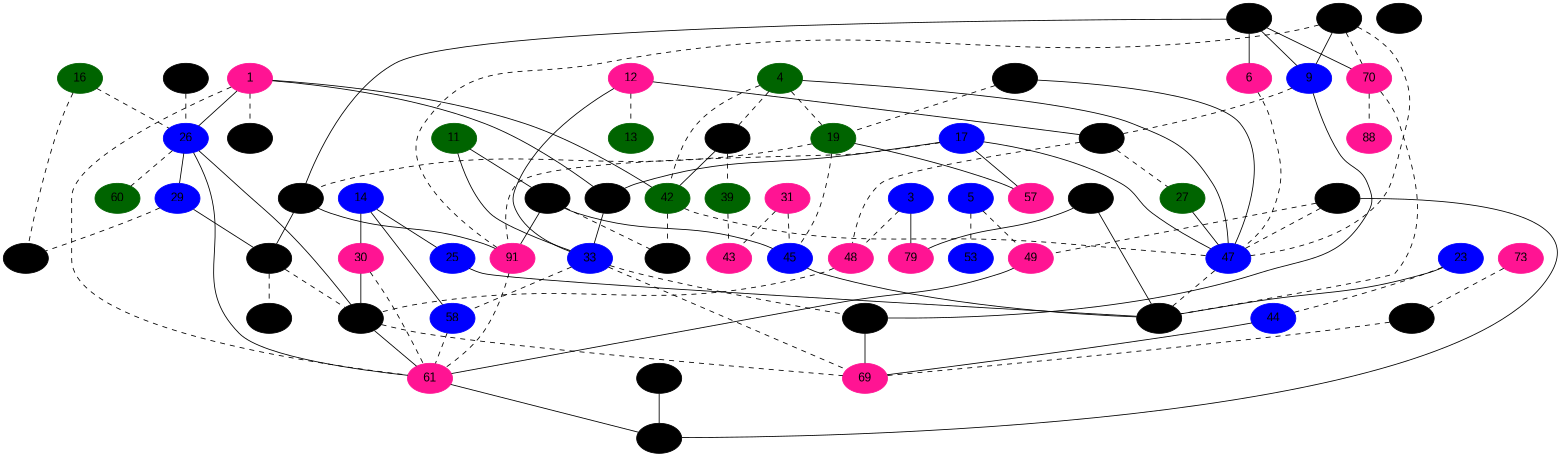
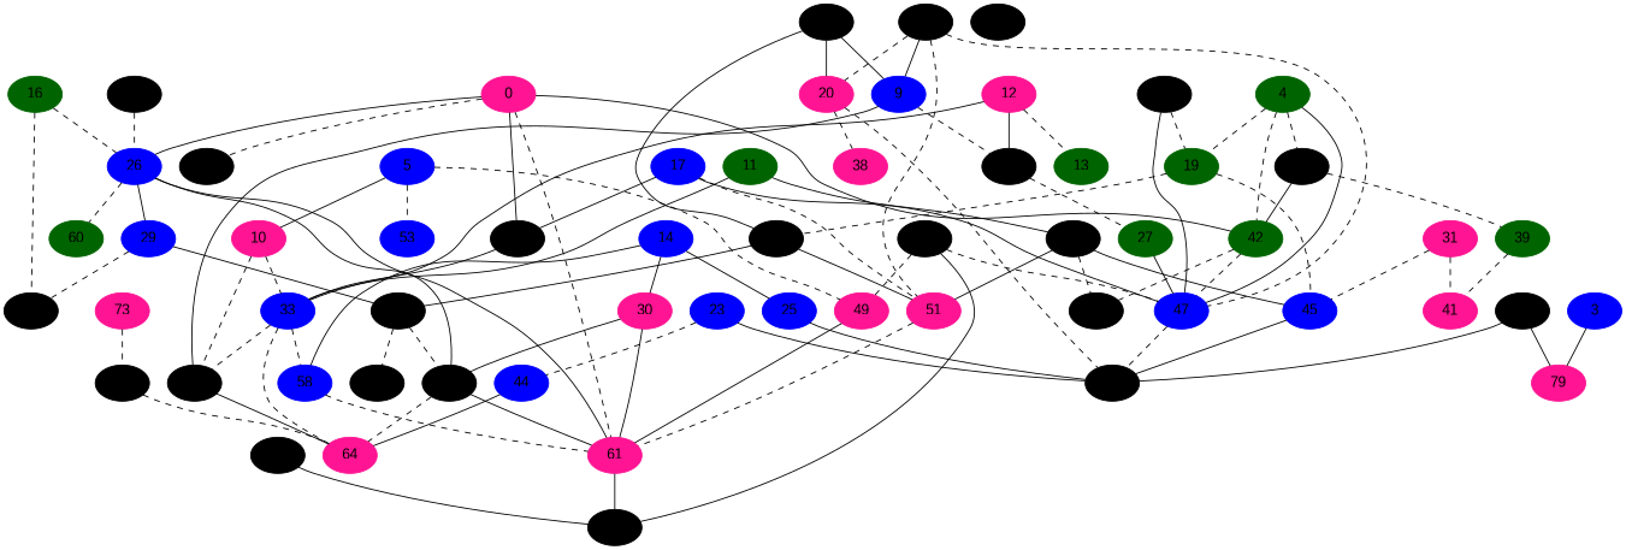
  graph {
    fontname="Liberation Sans"
    node [color=black fontname="Liberation Sans" style=filled]
    edge [fontname="Liberation Sans" style=dashed]
-   1 [color=deeppink]
+   1 [color=deeppink label=0]
    24
    26 [color=blue]
    34
    42 [color=darkgreen]
    61 [color=deeppink]
    33 [color=blue]
    29 [color=blue]
    50
    60 [color=darkgreen]
    47 [color=blue]
    62
-   6 [color=deeppink]
    2
    9 [color=blue]
-   20 [color=deeppink label=70]
+   20 [color=deeppink]
    28
    22
    55
-   38 [color=deeppink label=88]
+   38 [color=deeppink]
    56
-   51 [color=deeppink label=91]
+   51 [color=deeppink]
    36
    3 [color=blue]
-   48 [color=deeppink]
    n26 [color=deeppink label=79]
    4 [color=darkgreen]
    19 [color=darkgreen]
    32
-   57 [color=deeppink]
    45 [color=blue]
    39 [color=darkgreen]
    5 [color=blue]
+   10 [color=deeppink]
    49 [color=deeppink]
    53 [color=blue]
    7
    8
    27 [color=darkgreen]
-   64 [color=deeppink label=69]
+   64 [color=deeppink]
    58 [color=blue]
    11 [color=darkgreen]
    21
    12 [color=deeppink]
    13 [color=darkgreen]
    14 [color=blue]
    25 [color=blue]
    30 [color=deeppink]
    15
    63
    16 [color=darkgreen]
    40
    17 [color=blue]
    18
    23 [color=blue]
    44 [color=blue]
    52
    31 [color=deeppink]
-   41 [color=deeppink label=43]
+   41 [color=deeppink]
    35
    37
    n62 [color=deeppink label=73]
    46
    54
    1 -- 24 [style=solid]
    1 -- 26 [style=solid]
    1 -- 34
    1 -- 42 [style=solid]
    1 -- 61
    24 -- 33 [style=solid]
    26 -- 61 [style=solid]
    26 -- 29 [style=solid]
    26 -- 50 [style=solid]
    26 -- 60
    42 -- 47
    42 -- 62
    61 -- 63 [style=solid]
    33 -- 55
    33 -- 64
    33 -- 58
    29 -- 36 [style=solid]
    29 -- 40
    50 -- 61 [style=solid]
    50 -- 64
    47 -- 56
-   6 -- 47
-   2 -- 6 [style=solid]
    2 -- 9 [style=solid]
    2 -- 20 [style=solid]
    2 -- 28 [style=solid]
    9 -- 22
    9 -- 55 [style=solid]
    20 -- 38
    20 -- 56
    28 -- 51 [style=solid]
    28 -- 36 [style=solid]
-   22 -- 48
    22 -- 27
    55 -- 64 [style=solid]
    51 -- 61
    36 -- 50
    36 -- 52
-   3 -- 48
    3 -- n26 [style=solid]
-   48 -- 50
    4 -- 42
    4 -- 47 [style=solid]
    4 -- 19
    4 -- 32
    19 -- 28
-   19 -- 57 [style=solid]
    19 -- 45
    32 -- 42 [style=solid]
    32 -- 39
    45 -- 56 [style=solid]
    39 -- 41
+   5 -- 10 [style=solid]
    5 -- 49
    5 -- 53
+   10 -- 33
+   10 -- 55
    49 -- 61 [style=solid]
    7 -- 26
    8 -- 47
    8 -- 9 [style=solid]
    8 -- 20
    8 -- 51
    27 -- 47 [style=solid]
    58 -- 61
    11 -- 33 [style=solid]
    11 -- 21 [style=solid]
    21 -- 62
    21 -- 51 [style=solid]
    21 -- 45 [style=solid]
    12 -- 33 [style=solid]
    12 -- 22 [style=solid]
    12 -- 13
    14 -- 58 [style=solid]
    14 -- 25 [style=solid]
    14 -- 30 [style=solid]
    25 -- 56 [style=solid]
-   30 -- 61
+   30 -- 61 [style=solid]
    30 -- 50 [style=solid]
    15 -- 47
    15 -- 49
    15 -- 63 [style=solid]
    16 -- 26
    16 -- 40
    17 -- 24 [style=solid]
    17 -- 47 [style=solid]
    17 -- 51
-   17 -- 57 [style=solid]
    18 -- 47 [style=solid]
    18 -- 19
    23 -- 56 [style=solid]
    23 -- 44
    44 -- 64 [style=solid]
    31 -- 45
    31 -- 41
    35 -- 63 [style=solid]
    37 -- 56 [style=solid]
    37 -- n26 [style=solid]
    n62 -- 46
    46 -- 64
  }
